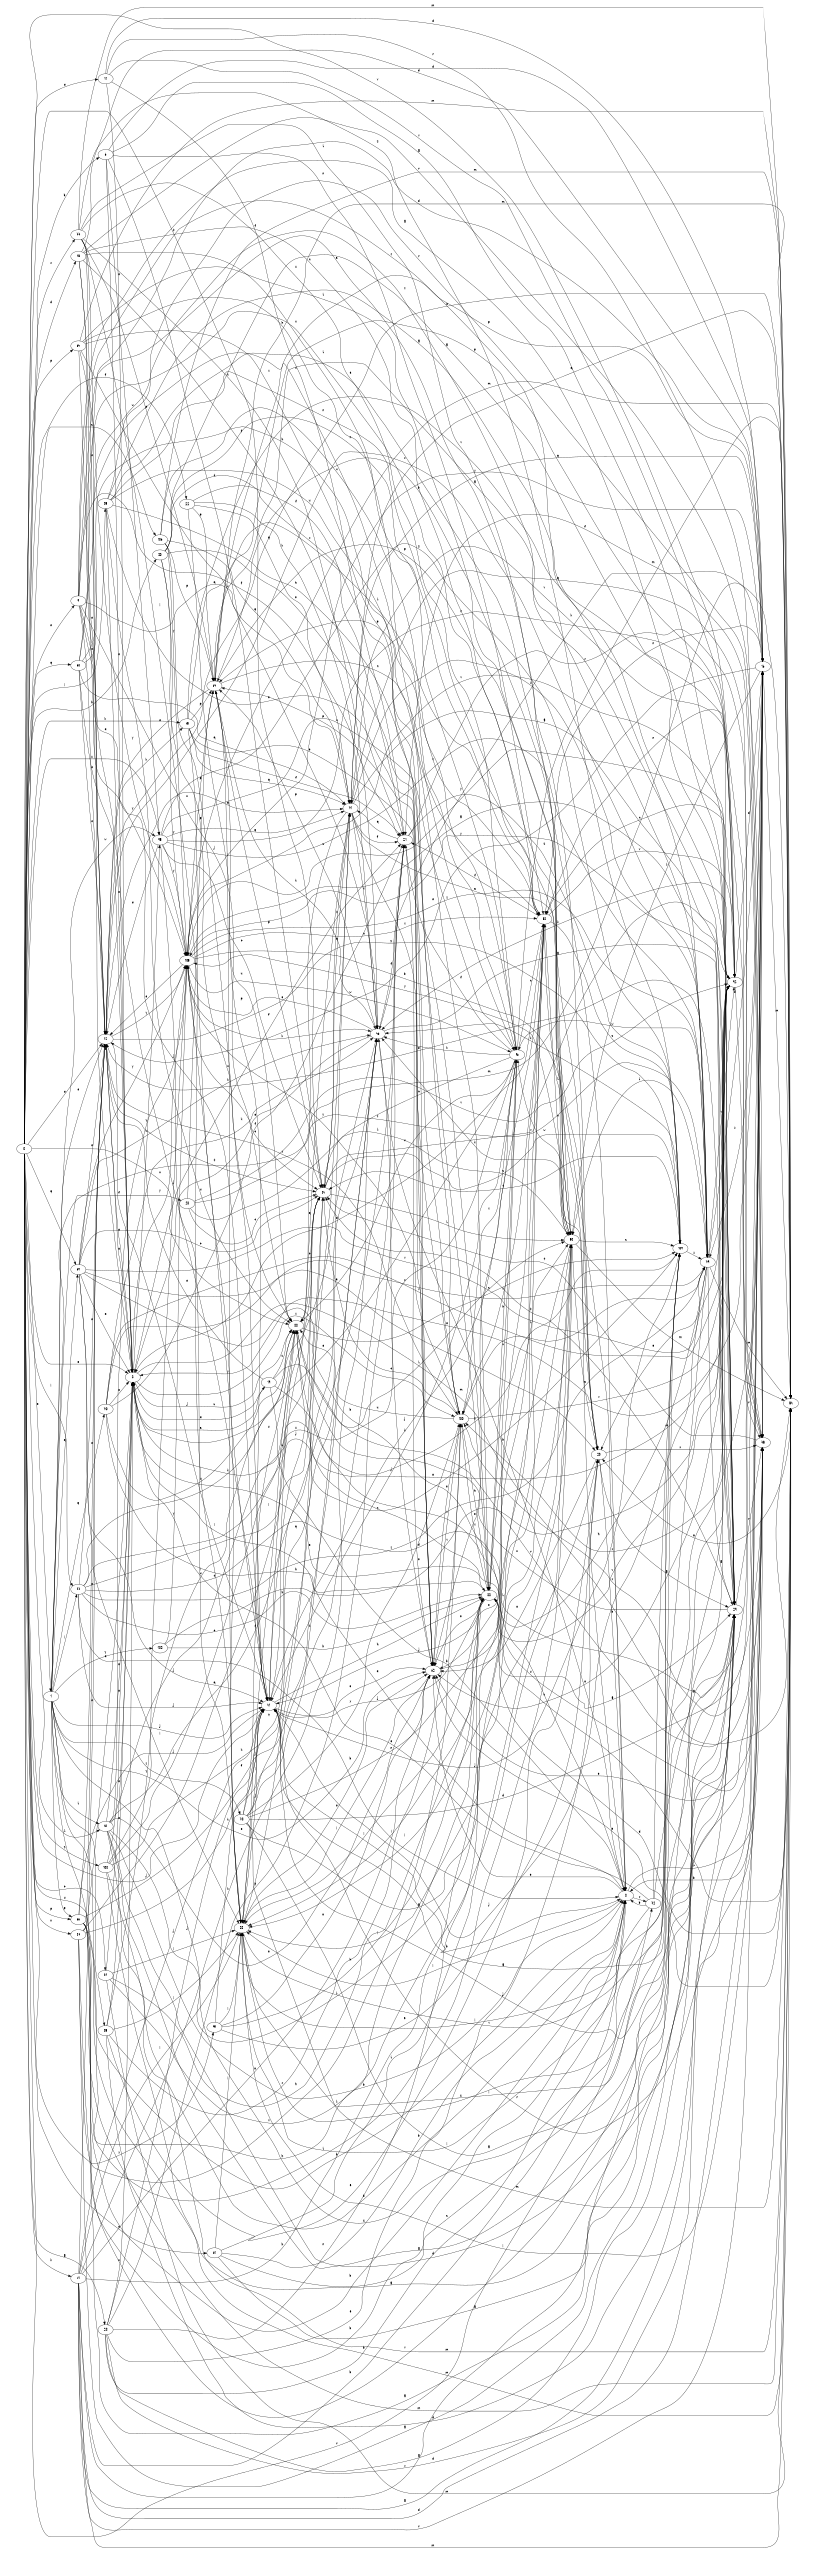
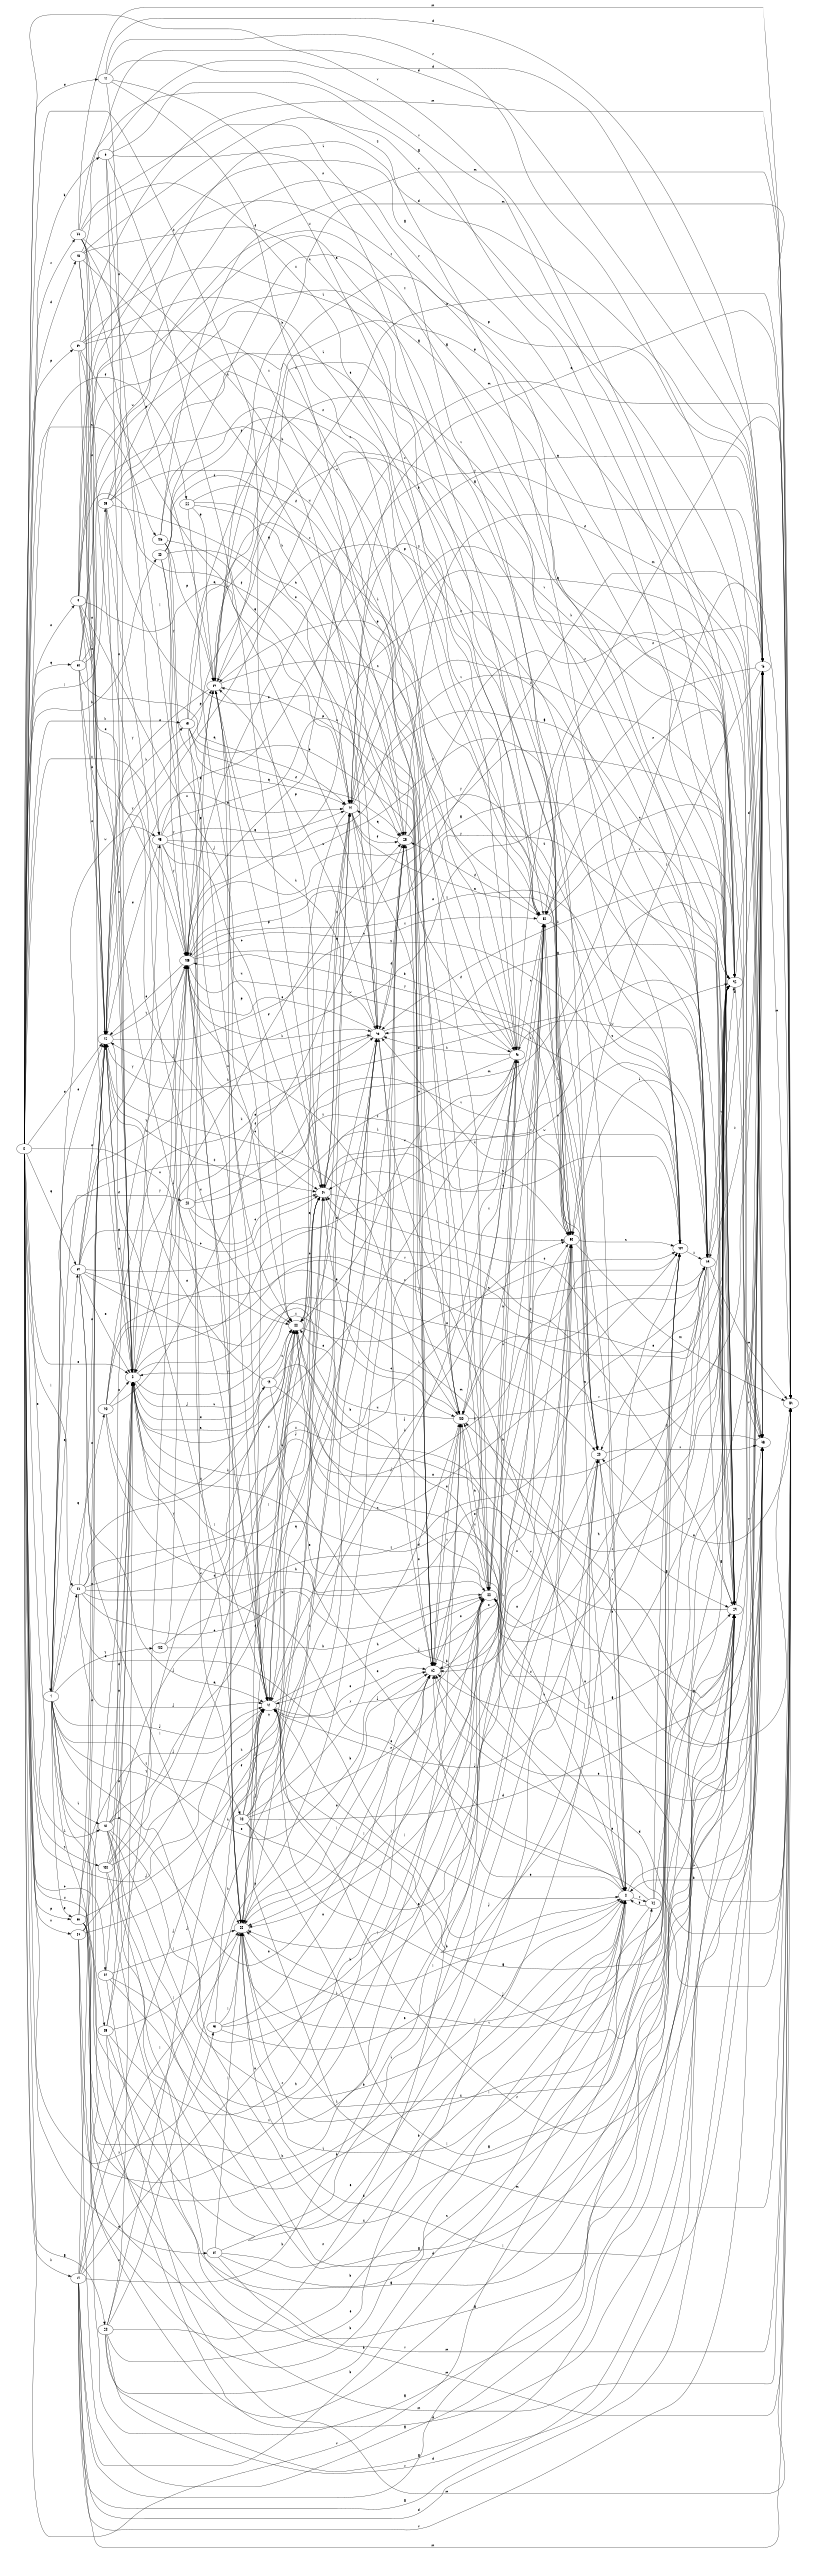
  strict digraph {
    fontname="Patrick Hand"
    rankdir=LR
    node [fontname="Patrick Hand"]
    edge [fontname="Patrick Hand"]
    0
    1
    3
    6
    9
    11
    12
    15
    22
    28
    30
    35
    37
    41
    42
    45
    48
    61
    64
    66
    68
    69
    72
    77
    82
    84
    85
    87
    88
    92
    95
    99
    106
    108
    8
    23
    29
    54
    62
    70
    78
    79
    103
    109
    19
-   25 [label=21]
+   25
    100
    105
    16
    58
    20
    50
    71
    75
    96
    46
    67
    33
    38
    0 -> 1 [label=a]
    0 -> 3 [label=a]
    0 -> 6 [label=b]
    0 -> 9 [label=c]
    0 -> 11 [label=c]
    0 -> 12 [label=c]
    0 -> 15 [label=d]
    0 -> 22 [label=f]
    0 -> 28 [label=g]
    0 -> 30 [label=h]
    0 -> 35 [label=i]
    0 -> 37 [label=i]
    0 -> 41 [label=j]
    0 -> 42 [label=k]
    0 -> 45 [label=k]
    0 -> 48 [label=l]
    0 -> 61 [label=o]
    0 -> 64 [label=p]
    0 -> 66 [label=p]
    0 -> 68 [label=q]
    0 -> 69 [label=q]
    0 -> 72 [label=r]
    0 -> 77 [label=s]
    0 -> 82 [label=t]
    0 -> 84 [label=t]
    0 -> 85 [label=u]
    0 -> 87 [label=u]
    0 -> 88 [label=u]
    0 -> 92 [label=v]
    0 -> 95 [label=w]
    0 -> 99 [label=x]
    0 -> 106 [label=z]
    0 -> 108 [label=z]
    1 -> 12 [label=c]
    1 -> 37 [label=i]
    1 -> 41 [label=j]
    1 -> 48 [label=l]
    1 -> 66 [label=p]
    1 -> 69 [label=q]
    1 -> 95 [label=w]
    1 -> 8 [label=b]
    1 -> 23 [label=f]
    1 -> 29 [label=g]
    1 -> 54 [label=m]
    1 -> 62 [label=o]
    1 -> 70 [label=q]
    1 -> 78 [label=s]
    1 -> 79 [label=s]
    1 -> 103 [label=y]
    1 -> 109 [label=z]
    3 -> 12 [label=c]
    3 -> 88 [label=u]
    3 -> 95 [label=w]
    3 -> 54 [label=m]
    3 -> 19 [label=e]
    3 -> 25 [label=f]
    3 -> 100 [label=x]
    3 -> 105 [label=y]
    6 -> 3 [label=a]
    6 -> 84 [label=t]
    6 -> 95 [label=w]
    6 -> 29 [label=g]
    6 -> 16 [label=d]
    6 -> 58 [label=n]
    9 -> 12 [label=c]
    9 -> 41 [label=j]
    9 -> 88 [label=u]
    9 -> 29 [label=g]
    9 -> 79 [label=s]
    9 -> 25 [label=f]
    9 -> 105 [label=y]
    9 -> 20 [label=e]
    9 -> 50 [label=l]
    9 -> 71 [label=q]
    11 -> 3 [label=a]
    11 -> 92 [label=v]
    11 -> 25 [label=f]
    11 -> 16 [label=d]
    11 -> 75 [label=r]
    12 -> 3 [label=a]
    12 -> 41 [label=j]
    12 -> 45 [label=k]
    12 -> 84 [label=t]
    12 -> 79 [label=s]
    12 -> 109 [label=z]
    12 -> 100 [label=x]
    12 -> 105 [label=y]
    12 -> 71 [label=q]
    15 -> 3 [label=a]
    15 -> 12 [label=c]
    15 -> 25 [label=f]
    15 -> 16 [label=d]
    15 -> 58 [label=n]
    15 -> 75 [label=r]
-   15 -> 96 [label=w]
+   11 -> 96 [label=w]
    22 -> 88 [label=u]
    22 -> 25 [label=f]
    22 -> 71 [label=q]
    22 -> 46 [label=k]
    22 -> 67 [label=p]
    28 -> 3 [label=u]
    28 -> 41 [label=j]
    28 -> 8 [label=b]
    28 -> 29 [label=g]
    28 -> 25 [label=f]
    28 -> 16 [label=d]
    28 -> 58 [label=n]
    28 -> 20 [label=e]
    30 -> 88 [label=u]
    30 -> 29 [label=g]
    30 -> 62 [label=o]
    30 -> 100 [label=x]
    30 -> 105 [label=y]
    30 -> 58 [label=n]
    35 -> 3 [label=a]
    35 -> 88 [label=u]
    35 -> 29 [label=g]
    35 -> 62 [label=o]
    35 -> 79 [label=s]
    35 -> 58 [label=n]
    35 -> 20 [label=e]
    35 -> 96 [label=w]
    35 -> 33 [label=h]
    37 -> 12 [label=c]
    37 -> 41 [label=j]
    37 -> 8 [label=b]
    37 -> 79 [label=s]
    37 -> 109 [label=z]
    37 -> 16 [label=d]
    37 -> 96 [label=w]
    37 -> 46 [label=k]
    37 -> 33 [label=h]
    41 -> 88 [label=u]
    41 -> 8 [label=b]
    41 -> 29 [label=g]
    41 -> 62 [label=o]
    41 -> 105 [label=y]
    41 -> 71 [label=q]
    41 -> 75 [label=r]
    41 -> 67 [label=p]
    41 -> 33 [label=h]
    41 -> 38 [label=i]
    42 -> 12 [label=c]
    42 -> 41 [label=j]
    42 -> 92 [label=v]
    42 -> 8 [label=b]
    42 -> 29 [label=g]
    42 -> 54 [label=m]
    42 -> 62 [label=o]
    42 -> 16 [label=d]
    42 -> 75 [label=r]
    42 -> 46 [label=k]
    42 -> 33 [label=h]
    42 -> 38 [label=i]
    45 -> 92 [label=v]
    45 -> 62 [label=o]
    45 -> 25 [label=f]
    45 -> 50 [label=l]
    45 -> 71 [label=q]
    45 -> 67 [label=p]
    45 -> 38 [label=i]
    48 -> 3 [label=a]
    48 -> 84 [label=t]
    48 -> 8 [label=b]
    48 -> 29 [label=g]
    48 -> 54 [label=m]
    48 -> 62 [label=o]
    48 -> 25 [label=f]
    48 -> 105 [label=y]
    48 -> 16 [label=d]
    48 -> 50 [label=l]
    61 -> 8 [label=b]
    61 -> 29 [label=g]
    61 -> 109 [label=z]
    61 -> 50 [label=l]
    61 -> 38 [label=i]
    64 -> 12 [label=c]
    64 -> 54 [label=m]
    64 -> 100 [label=x]
    64 -> 105 [label=y]
    64 -> 50 [label=l]
    64 -> 46 [label=k]
    64 -> 33 [label=h]
    66 -> 12 [label=c]
    66 -> 41 [label=j]
    66 -> 92 [label=v]
    66 -> 8 [label=b]
    66 -> 29 [label=g]
    66 -> 25 [label=f]
    66 -> 50 [label=l]
    66 -> 33 [label=h]
    68 -> 12 [label=c]
    68 -> 41 [label=j]
    68 -> 16 [label=d]
    68 -> 71 [label=q]
    68 -> 75 [label=r]
    68 -> 96 [label=w]
    68 -> 33 [label=h]
    69 -> 3 [label=a]
    69 -> 12 [label=c]
    69 -> 41 [label=j]
    69 -> 84 [label=t]
    69 -> 92 [label=v]
    69 -> 8 [label=b]
    69 -> 105 [label=y]
    69 -> 20 [label=e]
    69 -> 46 [label=k]
    69 -> 38 [label=i]
    72 -> 3 [label=a]
    72 -> 8 [label=b]
    72 -> 29 [label=g]
-   72 -> 109 [label=m]
+   72 -> 109 [label=z]
    72 -> 38 [label=i]
    77 -> 3 [label=a]
    77 -> 12 [label=c]
    77 -> 54 [label=m]
    77 -> 109 [label=z]
    77 -> 50 [label=l]
    77 -> 96 [label=w]
    77 -> 46 [label=k]
    77 -> 67 [label=p]
    77 -> 38 [label=i]
    82 -> 3 [label=a]
    82 -> 54 [label=m]
    82 -> 50 [label=l]
    82 -> 33 [label=h]
    82 -> 38 [label=i]
    84 -> 41 [label=j]
    84 -> 92 [label=v]
    84 -> 109 [label=z]
    84 -> 50 [label=l]
    84 -> 71 [label=q]
    84 -> 67 [label=p]
    84 -> 38 [label=i]
    85 -> 3 [label=a]
    85 -> 100 [label=x]
    85 -> 105 [label=y]
    85 -> 16 [label=d]
    85 -> 20 [label=e]
    85 -> 38 [label=i]
    87 -> 3 [label=a]
    87 -> 12 [label=c]
    87 -> 8 [label=b]
    87 -> 29 [label=g]
    87 -> 100 [label=x]
    87 -> 71 [label=q]
    87 -> 46 [label=k]
    88 -> 84 [label=t]
    88 -> 109 [label=z]
    88 -> 75 [label=r]
    88 -> 38 [label=i]
    92 -> 3 [label=a]
    92 -> 62 [label=o]
    92 -> 105 [label=y]
    92 -> 16 [label=d]
    92 -> 58 [label=n]
    92 -> 75 [label=r]
    92 -> 46 [label=k]
    92 -> 67 [label=p]
    92 -> 38 [label=i]
    95 -> 12 [label=c]
    95 -> 84 [label=t]
    95 -> 79 [label=s]
    95 -> 109 [label=z]
    95 -> 105 [label=y]
    95 -> 71 [label=q]
    95 -> 75 [label=r]
    95 -> 96 [label=w]
    95 -> 38 [label=i]
    99 -> 84 [label=t]
    99 -> 62 [label=o]
    99 -> 20 [label=e]
    99 -> 33 [label=h]
    99 -> 38 [label=i]
    106 -> 41 [label=j]
    106 -> 54 [label=m]
    106 -> 105 [label=y]
    106 -> 71 [label=q]
    106 -> 96 [label=w]
    106 -> 67 [label=p]
    108 -> 3 [label=a]
    108 -> 84 [label=t]
    108 -> 88 [label=u]
    108 -> 8 [label=b]
    108 -> 54 [label=m]
    108 -> 46 [label=k]
    8 -> 3 [label=a]
    8 -> 72 [label=r]
    8 -> 62 [label=o]
    8 -> 105 [label=y]
    8 -> 75 [label=r]
    8 -> 38 [label=i]
    23 -> 84 [label=t]
    23 -> 92 [label=v]
    23 -> 54 [label=m]
    23 -> 50 [label=l]
    23 -> 67 [label=p]
    29 -> 12 [label=c]
    29 -> 41 [label=j]
    29 -> 84 [label=t]
    29 -> 88 [label=u]
    29 -> 105 [label=y]
    29 -> 75 [label=r]
    54 -> 12 [label=c]
    54 -> 88 [label=u]
    54 -> 62 [label=o]
    54 -> 20 [label=e]
    54 -> 71 [label=q]
    54 -> 33 [label=d]
    62 -> 100 [label=x]
    62 -> 50 [label=l]
    62 -> 46 [label=k]
    62 -> 67 [label=p]
    62 -> 38 [label=i]
    70 -> 3 [label=a]
    70 -> 88 [label=u]
    70 -> 92 [label=v]
    70 -> 79 [label=s]
    70 -> 25 [label=f]
    70 -> 46 [label=k]
    70 -> 33 [label=h]
    78 -> 41 [label=j]
    78 -> 88 [label=u]
    78 -> 29 [label=g]
    78 -> 54 [label=m]
    78 -> 100 [label=x]
    78 -> 16 [label=d]
    78 -> 58 [label=n]
-   78 -> 20 [label=g]
+   78 -> 20 [label=e]
    78 -> 71 [label=q]
    78 -> 46 [label=k]
    79 -> 41 [label=j]
    79 -> 92 [label=v]
    79 -> 29 [label=g]
    79 -> 54 [label=m]
    79 -> 16 [label=d]
    79 -> 20 [label=e]
    79 -> 50 [label=l]
    79 -> 96 [label=w]
    79 -> 33 [label=h]
    79 -> 38 [label=i]
    103 -> 92 [label=v]
    103 -> 105 [label=y]
    103 -> 33 [label=h]
    109 -> 41 [label=j]
    109 -> 84 [label=t]
    109 -> 79 [label=s]
    109 -> 46 [label=k]
    19 -> 3 [label=a]
    19 -> 12 [label=c]
    19 -> 88 [label=u]
    19 -> 8 [label=b]
    19 -> 109 [label=z]
    19 -> 50 [label=l]
    25 -> 62 [label=o]
    25 -> 109 [label=z]
    25 -> 71 [label=q]
    25 -> 75 [label=r]
    100 -> 84 [label=t]
    100 -> 88 [label=u]
    100 -> 92 [label=v]
    100 -> 62 [label=o]
    100 -> 79 [label=s]
    100 -> 105 [label=y]
    100 -> 33 [label=h]
    105 -> 12 [label=c]
    105 -> 84 [label=t]
    105 -> 92 [label=v]
    105 -> 8 [label=b]
    105 -> 29 [label=g]
    105 -> 54 [label=m]
    105 -> 79 [label=s]
    105 -> 58 [label=n]
    105 -> 96 [label=w]
    105 -> 46 [label=k]
    105 -> 67 [label=p]
    16 -> 3 [label=a]
    16 -> 12 [label=c]
    16 -> 54 [label=m]
    16 -> 62 [label=o]
    16 -> 79 [label=s]
    16 -> 100 [label=x]
    16 -> 105 [label=y]
    16 -> 58 [label=n]
    16 -> 50 [label=l]
    16 -> 71 [label=q]
    16 -> 46 [label=k]
    16 -> 67 [label=p]
    58 -> 3 [label=a]
    58 -> 41 [label=j]
    58 -> 92 [label=v]
    58 -> 62 [label=o]
    58 -> 109 [label=z]
    58 -> 25 [label=f]
    58 -> 100 [label=x]
    58 -> 50 [label=l]
    58 -> 67 [label=p]
    58 -> 38 [label=i]
    20 -> 8 [label=b]
    20 -> 29 [label=g]
    20 -> 62 [label=o]
    20 -> 75 [label=r]
    20 -> 67 [label=p]
    50 -> 41 [label=j]
    50 -> 54 [label=m]
    50 -> 109 [label=z]
    50 -> 58 [label=n]
    50 -> 20 [label=e]
    50 -> 96 [label=w]
    50 -> 46 [label=k]
    50 -> 38 [label=i]
    71 -> 84 [label=t]
    71 -> 88 [label=u]
    71 -> 92 [label=v]
    71 -> 29 [label=g]
    71 -> 79 [label=s]
    71 -> 25 [label=f]
    71 -> 100 [label=x]
    71 -> 20 [label=e]
    71 -> 46 [label=k]
    75 -> 84 [label=t]
    75 -> 88 [label=u]
    75 -> 8 [label=b]
    75 -> 25 [label=f]
    75 -> 100 [label=x]
    75 -> 58 [label=n]
    75 -> 71 [label=q]
    75 -> 38 [label=i]
    96 -> 3 [label=a]
    96 -> 41 [label=j]
    96 -> 84 [label=t]
    96 -> 88 [label=u]
    96 -> 54 [label=m]
    96 -> 62 [label=o]
    96 -> 25 [label=f]
    96 -> 100 [label=x]
    96 -> 58 [label=n]
    96 -> 46 [label=k]
    96 -> 33 [label=h]
    96 -> 38 [label=i]
    46 -> 3 [label=a]
    46 -> 8 [label=b]
    46 -> 29 [label=g]
    46 -> 25 [label=f]
    46 -> 105 [label=o]
    46 -> 67 [label=p]
    67 -> 12 [label=c]
    67 -> 8 [label=b]
    67 -> 29 [label=g]
    67 -> 54 [label=m]
    67 -> 58 [label=n]
    67 -> 46 [label=k]
    67 -> 38 [label=i]
    33 -> 3 [label=a]
    33 -> 41 [label=j]
    33 -> 92 [label=v]
    33 -> 29 [label=g]
    33 -> 62 [label=o]
    33 -> 100 [label=x]
    33 -> 50 [label=l]
    33 -> 96 [label=w]
    33 -> 38 [label=i]
    38 -> 41 [label=j]
    38 -> 92 [label=v]
    38 -> 62 [label=o]
    38 -> 109 [label=z]
  }
